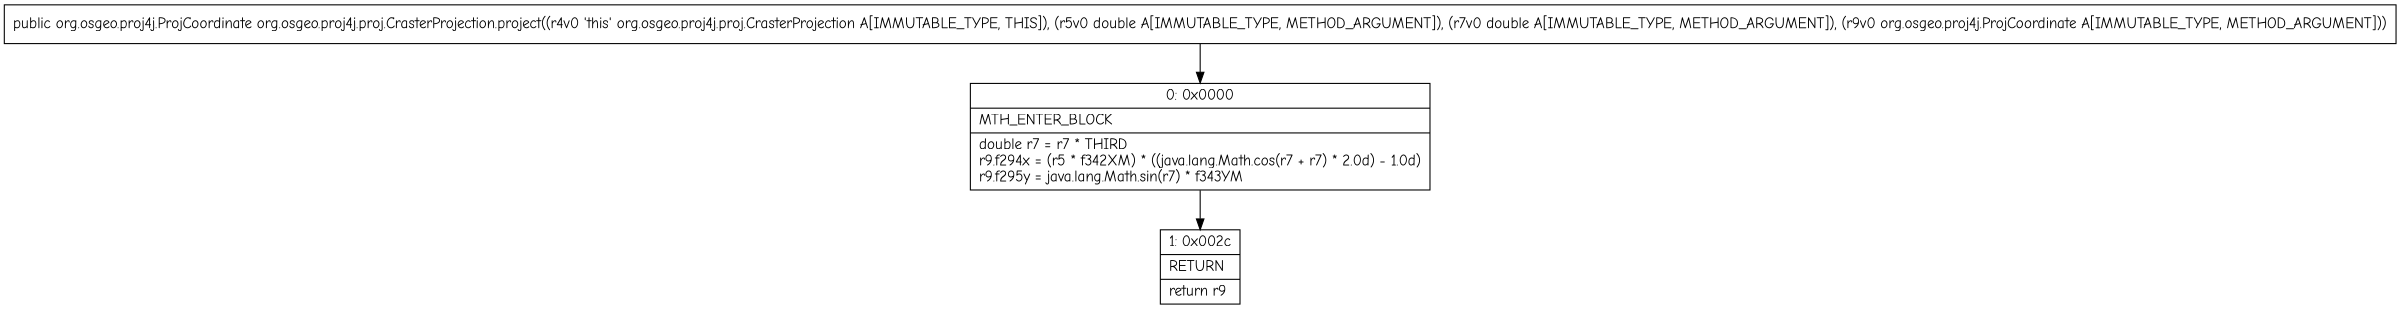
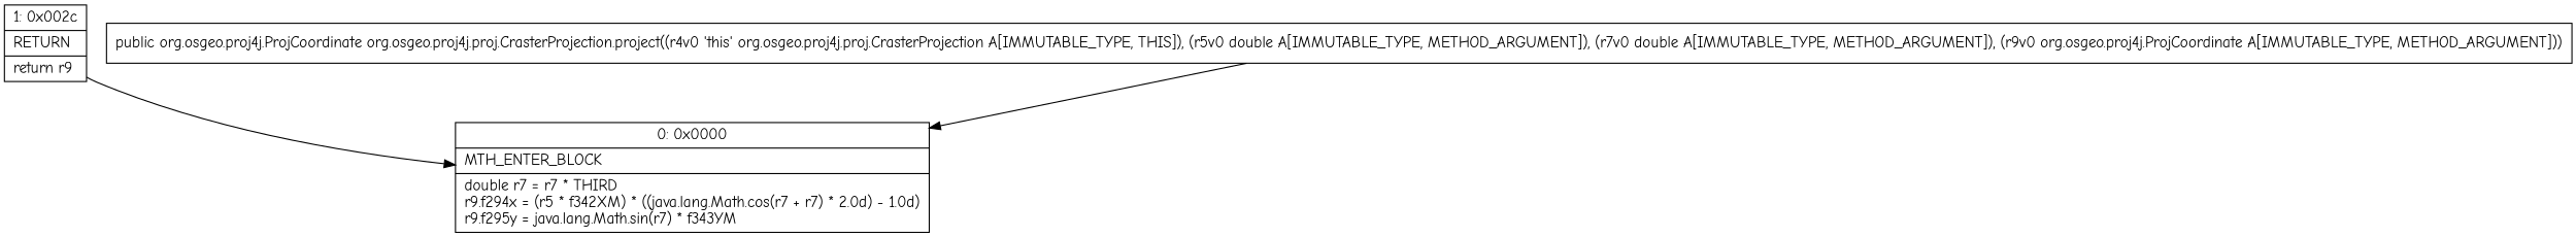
  digraph {
    fontname="Comic Neue"
    node [shape=record fontname="Comic Neue"]
    edge [fontname="Comic Neue"]
    n1 [label="{0\:\ 0x0000|MTH_ENTER_BLOCK\l|double r7 = r7 * THIRD\lr9.f294x = (r5 * f342XM) * ((java.lang.Math.cos(r7 + r7) * 2.0d) \- 1.0d)\lr9.f295y = java.lang.Math.sin(r7) * f343YM\l}"]
    n2 [label="{1\:\ 0x002c|RETURN\l|return r9\l}"]
    n3 [label="{public org.osgeo.proj4j.ProjCoordinate org.osgeo.proj4j.proj.CrasterProjection.project((r4v0 'this' org.osgeo.proj4j.proj.CrasterProjection A[IMMUTABLE_TYPE, THIS]), (r5v0 double A[IMMUTABLE_TYPE, METHOD_ARGUMENT]), (r7v0 double A[IMMUTABLE_TYPE, METHOD_ARGUMENT]), (r9v0 org.osgeo.proj4j.ProjCoordinate A[IMMUTABLE_TYPE, METHOD_ARGUMENT])) }"]
-   n1 -> n2
+   n2 -> n1
    n3 -> n1
  }
